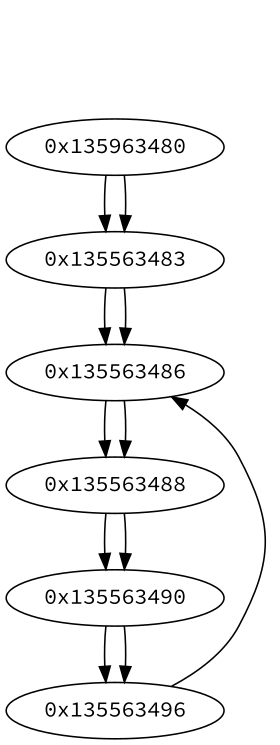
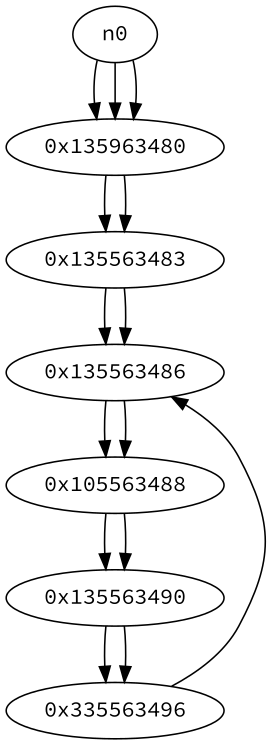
  digraph {
    fontname="Source Code Pro"
    node [fontname="Source Code Pro"]
    edge [fontname="Source Code Pro"]
    n1 [label="0x135963480"]
    n2 [label="0x135563483"]
    n3 [label="0x135563486"]
-   n4 [label="0x135563488"]
+   n4 [label="0x105563488"]
    n5 [label="0x135563490"]
-   n6 [label="0x135563496"]
+   n6 [label="0x335563496"]
+   n0
    n1 -> n2
    n1 -> n2
    n2 -> n3
    n2 -> n3
    n3 -> n4
    n3 -> n4
    n4 -> n5
    n4 -> n5
    n5 -> n6
    n5 -> n6
    n6 -> n3
+   n0 -> n1
+   n0 -> n1
+   n0 -> n1
  }
